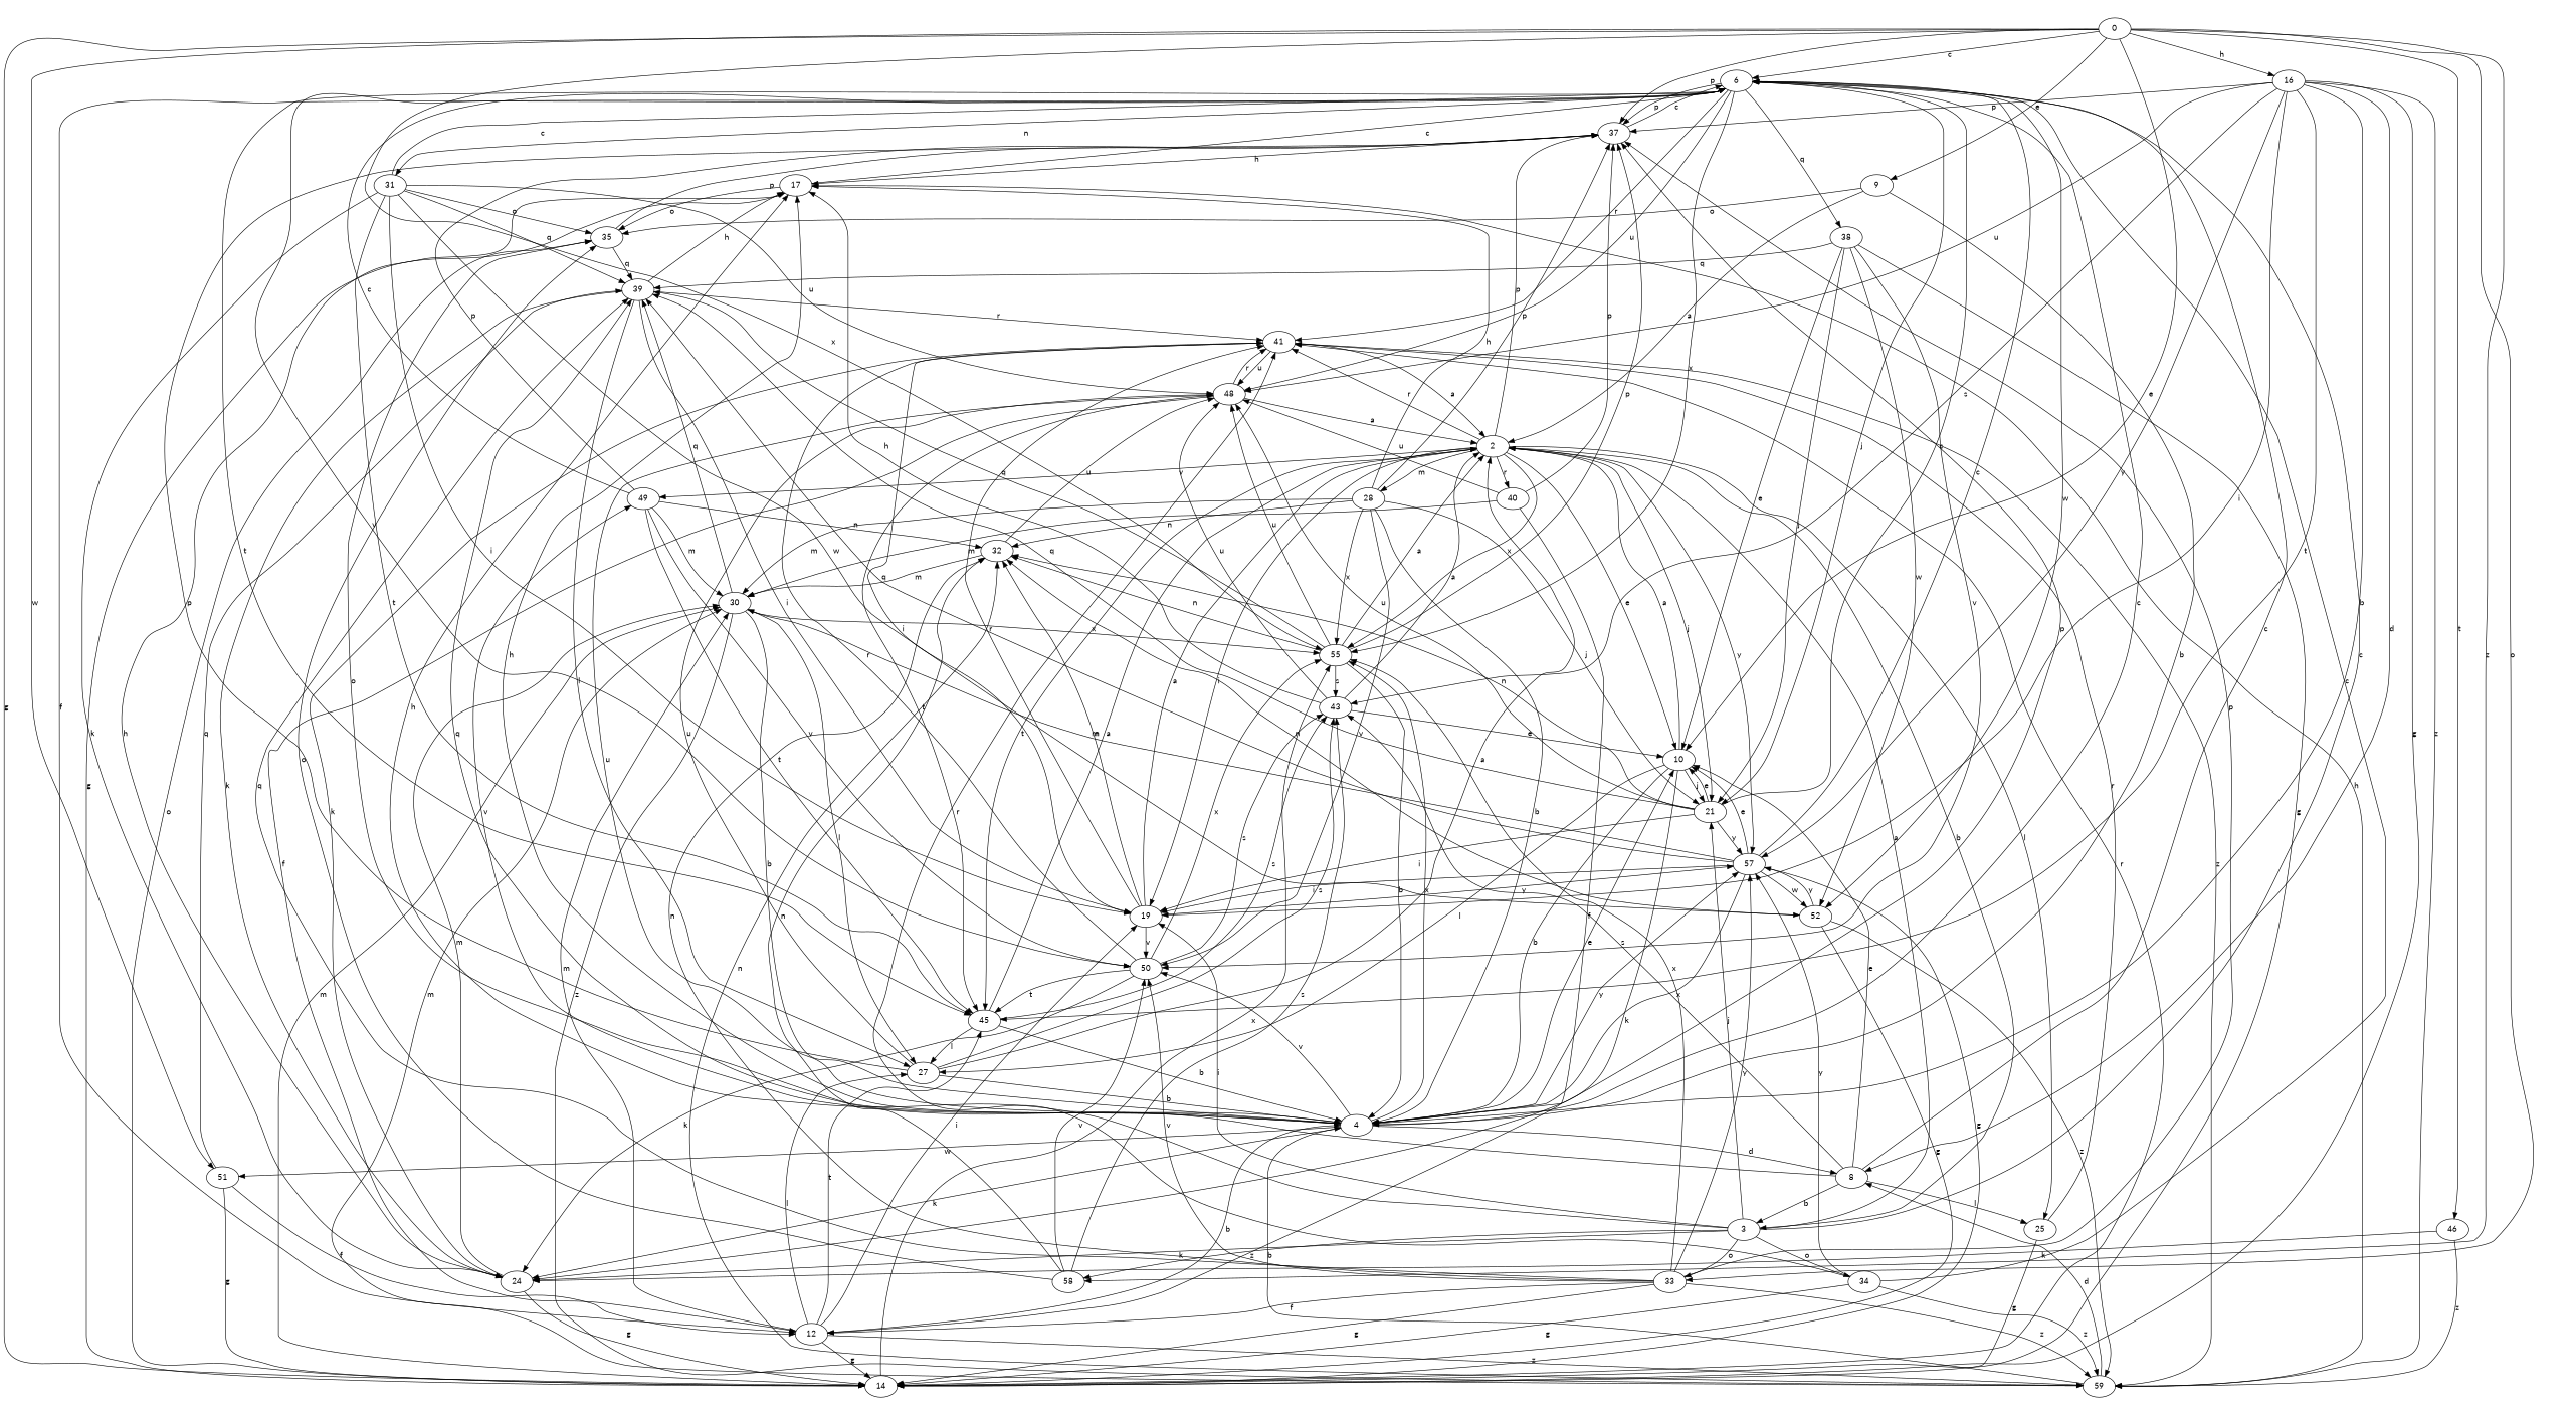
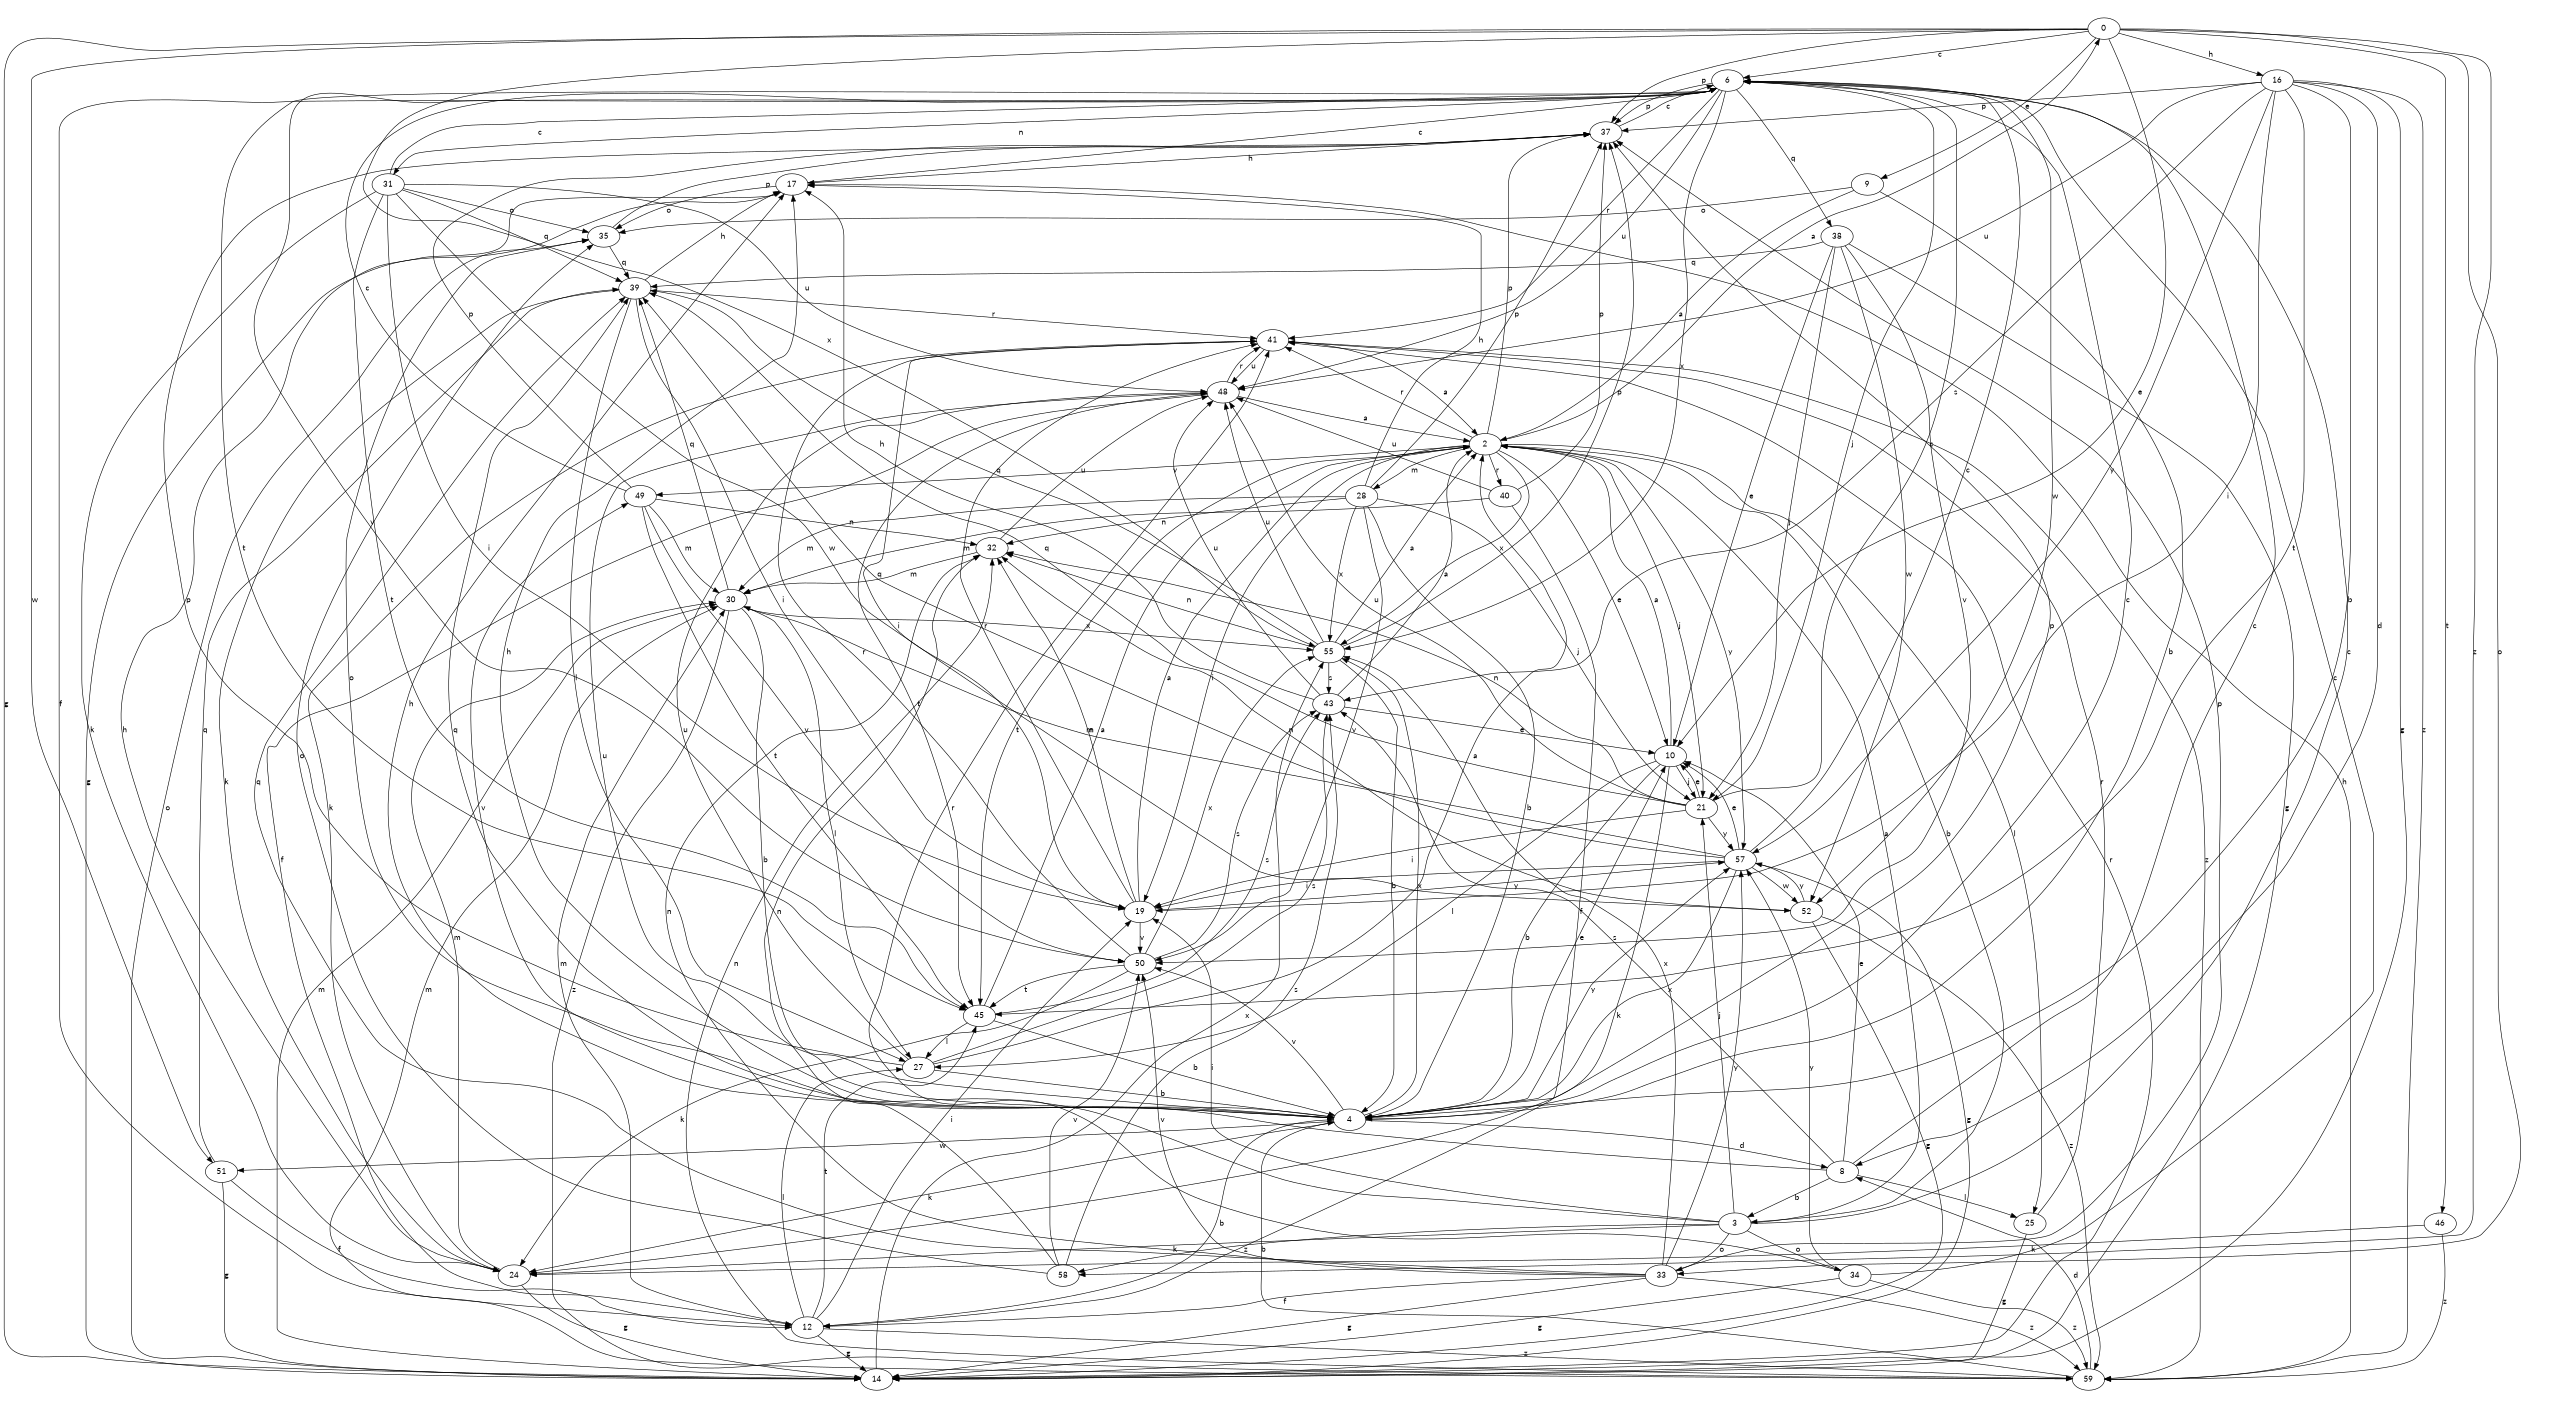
  strict digraph {
    fontname=Lato
    node [fontname=Lato]
    edge [fontname=Lato]
    0
    6
    9
    10
    14
    16
    33
    37
    n9 [label=46]
    51
    55
    58
    21
    41
    45
    48
    50
    12
    31
    38
    52
    2
    4
    35
    24
    27
    30
    19
    57
    8
    43
    59
    39
    32
    17
    3
    25
    28
    40
    49
    34
    0 -> 6 [label=c]
    0 -> 9 [label=e]
    0 -> 10 [label=e]
    0 -> 14 [label=g]
    0 -> 16 [label=h]
    0 -> 33 [label=o]
    0 -> 37 [label=p]
    0 -> n9 [label=t]
    0 -> 51 [label=w]
    0 -> 55 [label=x]
    0 -> 58 [label=z]
    6 -> 37 [label=p]
    6 -> 55 [label=x]
    6 -> 21 [label=j]
    6 -> 41 [label=r]
    6 -> 45 [label=t]
    6 -> 48 [label=u]
    6 -> 50 [label=v]
    6 -> 12 [label=f]
    6 -> 31 [label=n]
    6 -> 38 [label=q]
    6 -> 52 [label=w]
    9 -> 2 [label=a]
    9 -> 4 [label=b]
    9 -> 35 [label=o]
    10 -> 21 [label=j]
    10 -> 2 [label=a]
    10 -> 4 [label=b]
    10 -> 24 [label=k]
    10 -> 27 [label=l]
    14 -> 55 [label=x]
    14 -> 41 [label=r]
    14 -> 35 [label=o]
    14 -> 30 [label=m]
    16 -> 14 [label=g]
    16 -> 37 [label=p]
    16 -> 45 [label=t]
    16 -> 48 [label=u]
    16 -> 4 [label=b]
    16 -> 19 [label=i]
    16 -> 57 [label=y]
    16 -> 8 [label=d]
    16 -> 43 [label=s]
    16 -> 59 [label=z]
    33 -> 14 [label=g]
    33 -> 37 [label=p]
    33 -> 55 [label=x]
    33 -> 50 [label=v]
    33 -> 12 [label=f]
    33 -> 57 [label=y]
    33 -> 59 [label=z]
    33 -> 39 [label=q]
    33 -> 32 [label=n]
    37 -> 6 [label=c]
    37 -> 17 [label=h]
    n9 -> 24 [label=k]
    n9 -> 59 [label=z]
    51 -> 14 [label=g]
    51 -> 12 [label=f]
    51 -> 39 [label=q]
    55 -> 37 [label=p]
    55 -> 48 [label=u]
    55 -> 2 [label=a]
    55 -> 4 [label=b]
    55 -> 43 [label=s]
    55 -> 39 [label=q]
    55 -> 32 [label=n]
    58 -> 50 [label=v]
    58 -> 35 [label=o]
    58 -> 43 [label=s]
    58 -> 32 [label=n]
    21 -> 6 [label=c]
    21 -> 10 [label=e]
    21 -> 48 [label=u]
    21 -> 19 [label=i]
    21 -> 57 [label=y]
    21 -> 39 [label=q]
    21 -> 32 [label=n]
    41 -> 48 [label=u]
    41 -> 2 [label=a]
    41 -> 24 [label=k]
    41 -> 19 [label=i]
    41 -> 59 [label=z]
    45 -> 2 [label=a]
    45 -> 4 [label=b]
    45 -> 27 [label=l]
    45 -> 43 [label=s]
    48 -> 41 [label=r]
    48 -> 45 [label=t]
    48 -> 12 [label=f]
    48 -> 2 [label=a]
    50 -> 55 [label=x]
    50 -> 41 [label=r]
    50 -> 45 [label=t]
    50 -> 24 [label=k]
    50 -> 43 [label=s]
    12 -> 14 [label=g]
    12 -> 45 [label=t]
    12 -> 4 [label=b]
    12 -> 27 [label=l]
    12 -> 30 [label=m]
    12 -> 19 [label=i]
    12 -> 59 [label=z]
    31 -> 6 [label=c]
    31 -> 45 [label=t]
    31 -> 48 [label=u]
    31 -> 52 [label=w]
    31 -> 35 [label=o]
    31 -> 24 [label=k]
    31 -> 19 [label=i]
    31 -> 39 [label=q]
    38 -> 10 [label=e]
    38 -> 14 [label=g]
    38 -> 21 [label=j]
    38 -> 50 [label=v]
    38 -> 52 [label=w]
    38 -> 39 [label=q]
    52 -> 14 [label=g]
    52 -> 57 [label=y]
    52 -> 59 [label=z]
    52 -> 32 [label=n]
+   2 -> 0 [label=a]
    2 -> 10 [label=e]
    2 -> 37 [label=p]
    2 -> 55 [label=x]
    2 -> 21 [label=j]
    2 -> 41 [label=r]
    2 -> 45 [label=t]
    2 -> 19 [label=i]
    2 -> 57 [label=y]
    2 -> 3 [label=b]
    2 -> 25 [label=l]
    2 -> 28 [label=m]
    2 -> 40 [label=r]
    2 -> 49 [label=v]
    4 -> 6 [label=c]
    4 -> 10 [label=e]
    4 -> 37 [label=p]
    4 -> 51 [label=w]
    4 -> 55 [label=x]
    4 -> 48 [label=u]
    4 -> 50 [label=v]
    4 -> 35 [label=o]
    4 -> 24 [label=k]
    4 -> 57 [label=y]
    4 -> 8 [label=d]
    4 -> 17 [label=h]
    4 -> 49 [label=v]
    35 -> 37 [label=p]
    35 -> 39 [label=q]
    24 -> 14 [label=g]
    24 -> 30 [label=m]
    24 -> 17 [label=h]
    27 -> 37 [label=p]
    27 -> 48 [label=u]
    27 -> 2 [label=a]
    27 -> 4 [label=b]
    27 -> 43 [label=s]
    30 -> 55 [label=x]
    30 -> 4 [label=b]
    30 -> 27 [label=l]
    30 -> 59 [label=z]
    30 -> 39 [label=q]
    19 -> 41 [label=r]
    19 -> 50 [label=v]
    19 -> 2 [label=a]
    19 -> 57 [label=y]
    19 -> 32 [label=n]
    57 -> 6 [label=c]
    57 -> 10 [label=e]
    57 -> 14 [label=g]
    57 -> 52 [label=w]
    57 -> 4 [label=x]
    57 -> 30 [label=m]
    57 -> 19 [label=i]
    57 -> 39 [label=q]
    8 -> 6 [label=c]
    8 -> 10 [label=e]
    8 -> 43 [label=s]
    8 -> 39 [label=q]
    8 -> 3 [label=b]
    8 -> 25 [label=l]
    43 -> 10 [label=e]
    43 -> 48 [label=u]
    43 -> 2 [label=a]
    43 -> 17 [label=h]
    59 -> 4 [label=b]
    59 -> 30 [label=m]
    59 -> 8 [label=d]
    59 -> 32 [label=n]
    59 -> 17 [label=h]
    39 -> 41 [label=r]
    39 -> 24 [label=k]
    39 -> 27 [label=l]
    39 -> 19 [label=i]
    39 -> 17 [label=h]
    32 -> 48 [label=u]
    32 -> 30 [label=m]
    17 -> 6 [label=c]
    17 -> 14 [label=g]
    17 -> 35 [label=o]
    3 -> 6 [label=c]
    3 -> 33 [label=o]
    3 -> 58 [label=z]
    3 -> 21 [label=j]
    3 -> 2 [label=a]
    3 -> 24 [label=k]
    3 -> 19 [label=i]
    3 -> 17 [label=h]
    3 -> 34 [label=o]
    25 -> 14 [label=g]
    25 -> 41 [label=r]
    28 -> 37 [label=p]
    28 -> 55 [label=x]
    28 -> 21 [label=j]
    28 -> 50 [label=v]
    28 -> 4 [label=b]
    28 -> 30 [label=m]
    28 -> 32 [label=n]
    28 -> 17 [label=h]
    40 -> 37 [label=p]
    40 -> 48 [label=u]
    40 -> 12 [label=f]
    40 -> 30 [label=m]
    49 -> 6 [label=c]
    49 -> 37 [label=p]
    49 -> 45 [label=t]
    49 -> 50 [label=v]
    49 -> 30 [label=m]
    49 -> 32 [label=n]
    34 -> 6 [label=c]
    34 -> 14 [label=g]
    34 -> 41 [label=r]
    34 -> 57 [label=y]
    34 -> 59 [label=z]
  }
